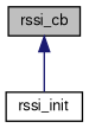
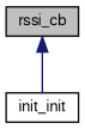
  digraph {
    rankdir=TB
    node [color=black fontname=FreeSans fontsize=10 shape=record style=filled]
    n1 [fillcolor=grey75 fontcolor=black height=0.2 label=rssi_cb width=0.4]
-   n2 [fillcolor=white height=0.2 label=rssi_init width=0.4]
+   n2 [fillcolor=white height=0.2 label=init_init width=0.4]
    n1 -> n2 [color=midnightblue dir=back fontname=FreeSans fontsize=10 labelfontname=FreeSans labelfontsize=10 style=solid]
  }
